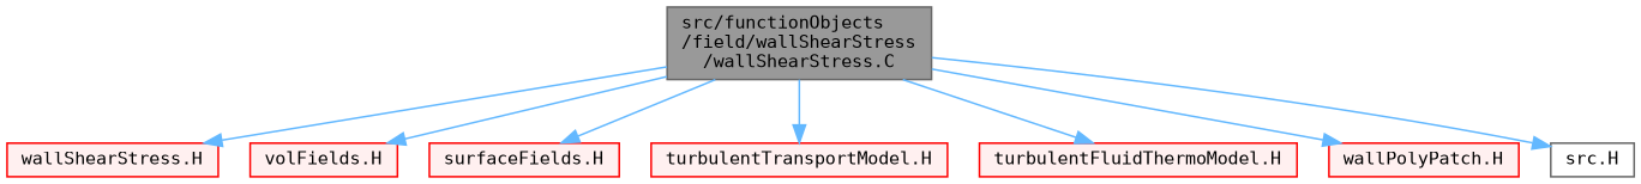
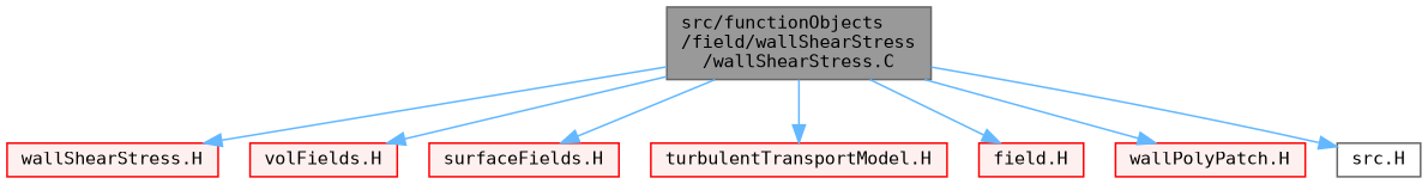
  digraph {
    fontname="DejaVu Sans Mono"
    node [color=red fillcolor="#FFF0F0" fontname="DejaVu Sans Mono" fontsize=10 shape=box style=filled]
    edge [color=steelblue1 fontname="DejaVu Sans Mono" fontsize=10 labelfontname=Helvetica labelfontsize=10 style=solid]
    n1 [color=gray40 fillcolor=grey60 fontcolor=black height=0.2 label="src/functionObjects\l/field/wallShearStress\l/wallShearStress.C" width=0.4]
    n2 [height=0.2 label="wallShearStress.H" width=0.4]
    n3 [height=0.2 label="volFields.H" width=0.4]
    n4 [height=0.2 label="surfaceFields.H" width=0.4]
    n5 [height=0.2 label="turbulentTransportModel.H" width=0.4]
-   n6 [height=0.2 label="turbulentFluidThermoModel.H" width=0.4]
+   n6 [height=0.2 label="field.H" width=0.4]
    n7 [height=0.2 label="wallPolyPatch.H" width=0.4]
    n8 [color=grey40 fillcolor=white height=0.2 label="src.H" width=0.4]
    n1 -> n2
    n1 -> n3
    n1 -> n4
    n1 -> n5
    n1 -> n6
    n1 -> n7
    n1 -> n8
  }
